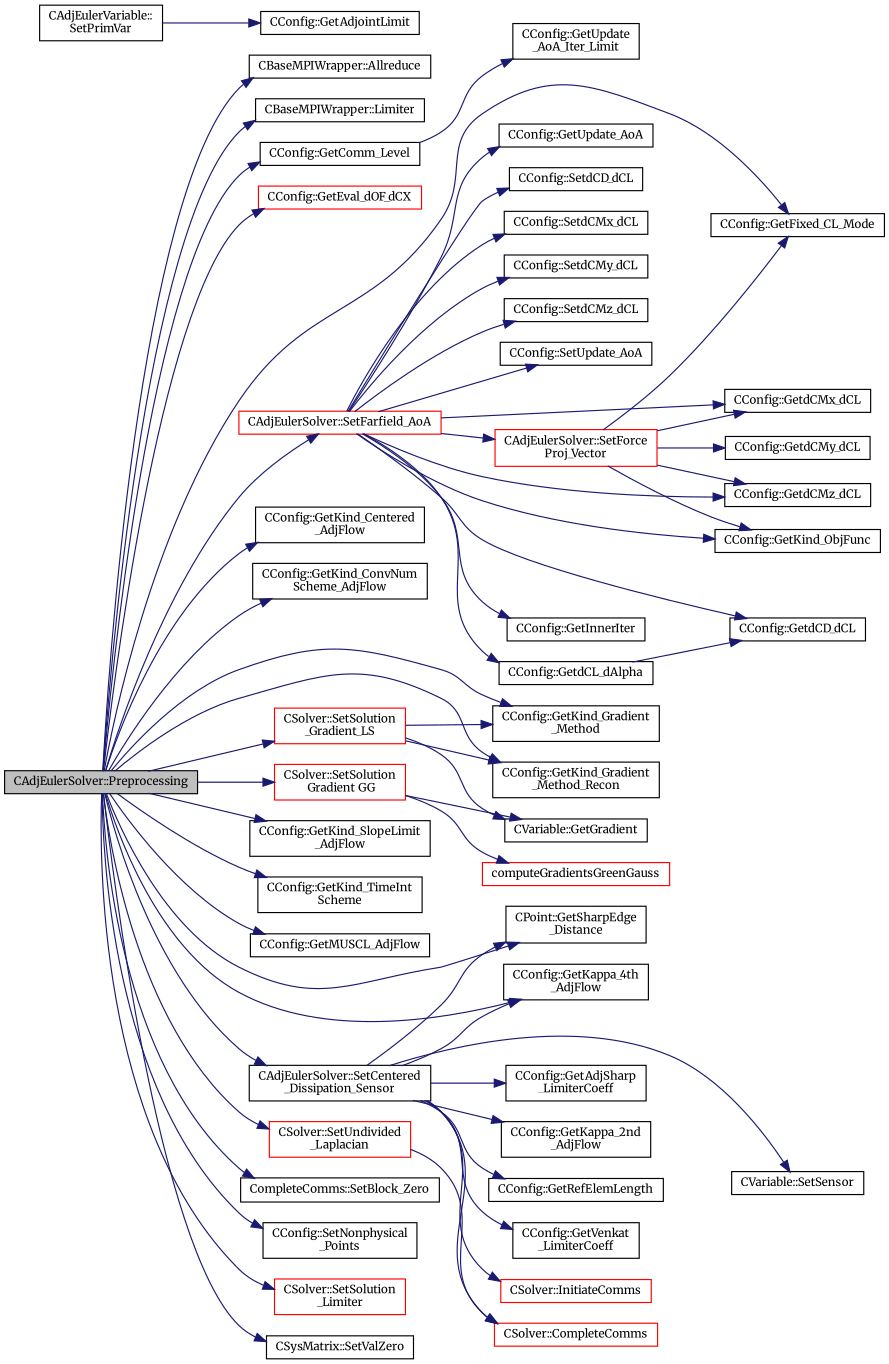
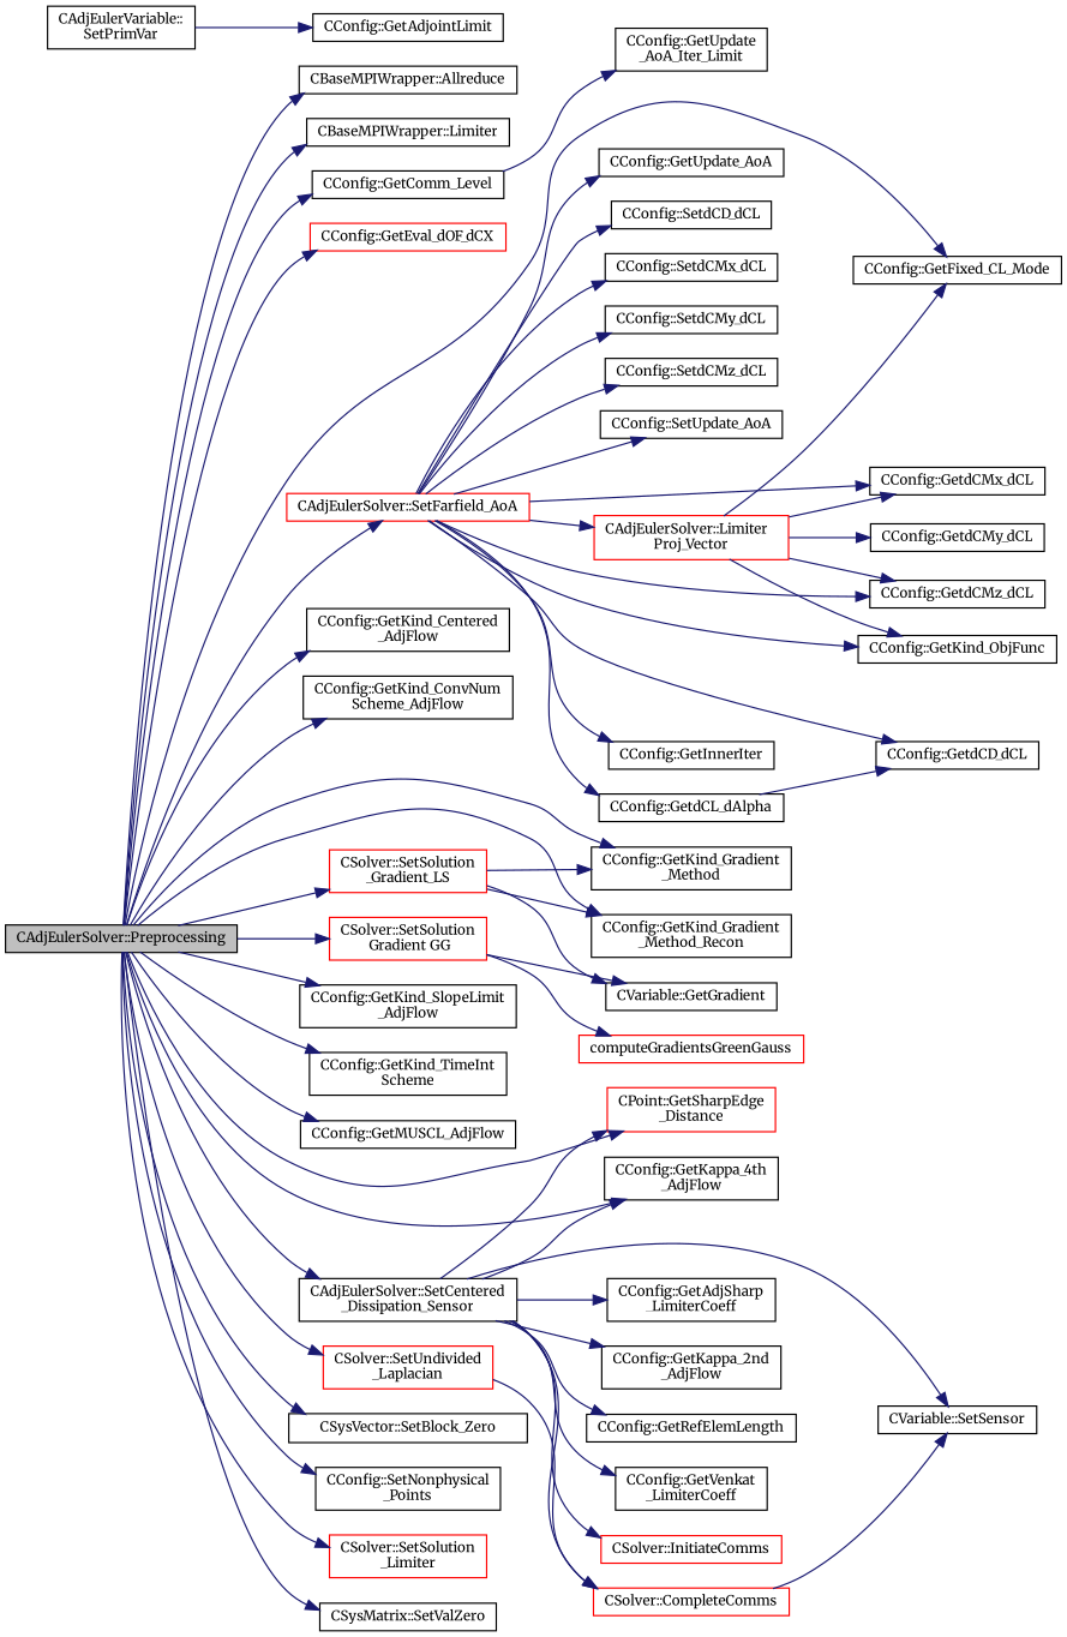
  digraph {
    fontname=Merriweather
    rankdir=LR
    node [color=black fillcolor=white fontname=Merriweather fontsize=10 shape=record style=filled]
    edge [color=midnightblue fontname=Merriweather fontsize=10 labelfontname=Helvetica labelfontsize=10 style=solid]
    n1 [fillcolor=grey75 fontcolor=black height=0.2 label="CAdjEulerSolver::Preprocessing" width=0.4]
    n2 [height=0.2 label="CBaseMPIWrapper::Allreduce" width=0.4]
    n3 [height=0.2 label="CBaseMPIWrapper::Limiter" width=0.4]
    n4 [height=0.2 label="CConfig::GetComm_Level" width=0.4]
    n5 [color=red height=0.2 label="CConfig::GetEval_dOF_dCX" width=0.4]
    n6 [height=0.2 label="CConfig::GetFixed_CL_Mode" width=0.4]
    n7 [height=0.2 label="CConfig::GetKind_Centered\l_AdjFlow" width=0.4]
    n8 [height=0.2 label="CConfig::GetKind_ConvNum\lScheme_AdjFlow" width=0.4]
    n9 [height=0.2 label="CConfig::GetKind_Gradient\l_Method" width=0.4]
    n10 [height=0.2 label="CConfig::GetKind_Gradient\l_Method_Recon" width=0.4]
    n11 [height=0.2 label="CConfig::GetKind_SlopeLimit\l_AdjFlow" width=0.4]
    n12 [height=0.2 label="CConfig::GetKind_TimeInt\lScheme" width=0.4]
    n13 [height=0.2 label="CConfig::GetMUSCL_AdjFlow" width=0.4]
-   n14 [height=0.2 label="CPoint::GetSharpEdge\l_Distance" width=0.4]
-   n15 [height=0.2 label="CompleteComms::SetBlock_Zero" width=0.4]
+   n14 [color=red height=0.2 label="CPoint::GetSharpEdge\l_Distance" width=0.4]
+   n15 [height=0.2 label="CSysVector::SetBlock_Zero" width=0.4]
    n16 [height=0.2 label="CAdjEulerSolver::SetCentered\l_Dissipation_Sensor" width=0.4]
    n17 [color=red height=0.2 label="CAdjEulerSolver::SetFarfield_AoA" width=0.4]
    n18 [height=0.2 label="CConfig::SetNonphysical\l_Points" width=0.4]
    n19 [color=red height=0.2 label="CSolver::SetSolution\l_Gradient_GG" width=0.4]
    n20 [color=red height=0.2 label="CSolver::SetSolution\l_Gradient_LS" width=0.4]
    n21 [color=red height=0.2 label="CSolver::SetSolution\l_Limiter" width=0.4]
    n22 [color=red height=0.2 label="CSolver::SetUndivided\l_Laplacian" width=0.4]
    n23 [height=0.2 label="CSysMatrix::SetValZero" width=0.4]
    n24 [height=0.2 label="CConfig::GetKappa_4th\l_AdjFlow" width=0.4]
    n25 [height=0.2 label="CConfig::GetUpdate\l_AoA_Iter_Limit" width=0.4]
    n26 [color=red height=0.2 label="CSolver::CompleteComms" width=0.4]
    n27 [height=0.2 label="CVariable::SetSensor" width=0.4]
    n28 [height=0.2 label="CConfig::GetAdjSharp\l_LimiterCoeff" width=0.4]
    n29 [height=0.2 label="CConfig::GetKappa_2nd\l_AdjFlow" width=0.4]
    n30 [height=0.2 label="CConfig::GetRefElemLength" width=0.4]
    n31 [height=0.2 label="CConfig::GetVenkat\l_LimiterCoeff" width=0.4]
    n32 [color=red height=0.2 label="CSolver::InitiateComms" width=0.4]
    n33 [height=0.2 label="CConfig::GetdCD_dCL" width=0.4]
    n34 [height=0.2 label="CConfig::GetdCL_dAlpha" width=0.4]
    n35 [height=0.2 label="CConfig::GetdCMx_dCL" width=0.4]
    n36 [height=0.2 label="CConfig::GetdCMz_dCL" width=0.4]
    n37 [height=0.2 label="CConfig::GetInnerIter" width=0.4]
    n38 [height=0.2 label="CConfig::GetKind_ObjFunc" width=0.4]
    n39 [height=0.2 label="CConfig::GetUpdate_AoA" width=0.4]
    n40 [height=0.2 label="CConfig::SetdCD_dCL" width=0.4]
    n41 [height=0.2 label="CConfig::SetdCMx_dCL" width=0.4]
    n42 [height=0.2 label="CConfig::SetdCMy_dCL" width=0.4]
    n43 [height=0.2 label="CConfig::SetdCMz_dCL" width=0.4]
-   n44 [color=red height=0.2 label="CAdjEulerSolver::SetForce\lProj_Vector" width=0.4]
+   n44 [color=red height=0.2 label="CAdjEulerSolver::Limiter\lProj_Vector" width=0.4]
    n45 [height=0.2 label="CConfig::SetUpdate_AoA" width=0.4]
    n46 [height=0.2 label="CAdjEulerVariable::\lSetPrimVar" width=0.4]
    n47 [height=0.2 label="CConfig::GetAdjointLimit" width=0.4]
    n48 [color=red height=0.2 label=computeGradientsGreenGauss width=0.4]
    n49 [height=0.2 label="CVariable::GetGradient" width=0.4]
    n50 [height=0.2 label="CConfig::GetdCMy_dCL" width=0.4]
    n1 -> n2
    n1 -> n3
    n1 -> n4
    n1 -> n5
    n1 -> n6
    n1 -> n7
    n1 -> n8
    n1 -> n9
    n1 -> n10
    n1 -> n11
    n1 -> n12
    n1 -> n13
    n1 -> n14
    n1 -> n15
    n1 -> n16
    n1 -> n17
    n1 -> n18
    n1 -> n19
    n1 -> n20
    n1 -> n21
    n1 -> n22
    n1 -> n23
    n1 -> n24
    n4 -> n25
    n16 -> n14
    n16 -> n24
    n16 -> n26
    n16 -> n27
    n16 -> n28
    n16 -> n29
    n16 -> n30
    n16 -> n31
    n16 -> n32
    n17 -> n33
    n17 -> n34
    n17 -> n35
    n17 -> n36
    n17 -> n37
    n17 -> n38
    n17 -> n39
    n17 -> n40
    n17 -> n41
    n17 -> n42
    n17 -> n43
    n17 -> n44
    n17 -> n45
    n19 -> n48
    n19 -> n49
    n20 -> n9
    n20 -> n10
    n20 -> n49
    n22 -> n26
+   n26 -> n27
    n34 -> n33
    n44 -> n6
    n44 -> n35
    n44 -> n36
    n44 -> n38
    n44 -> n50
    n46 -> n47
  }
